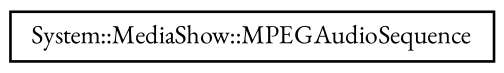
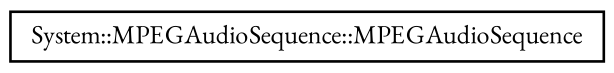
  digraph {
    rankdir=LR
    fontname="EB Garamond"
-   n1 [color=black fillcolor=white fontname="EB Garamond" fontsize=10 height=0.2 label="System::MediaShow::MPEGAudioSequence" shape=record style=filled width=0.4]
+   n1 [color=black fillcolor=white fontname="EB Garamond" fontsize=10 height=0.2 label="System::MPEGAudioSequence::MPEGAudioSequence" shape=record style=filled width=0.4]
  }
